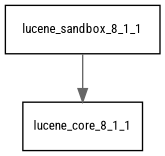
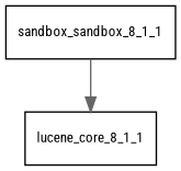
  digraph {
    fontname="Roboto Condensed"
    node [fontsize=10.0 shape=box fontname="Roboto Condensed"]
-   lucene_sandbox_8_1_1
+   lucene_sandbox_8_1_1 [label=sandbox_sandbox_8_1_1]
    lucene_core_8_1_1
    lucene_sandbox_8_1_1 -> lucene_core_8_1_1 [color=gray40 fontname="Roboto Condensed"]
  }
